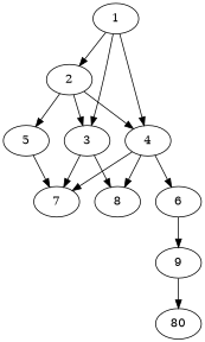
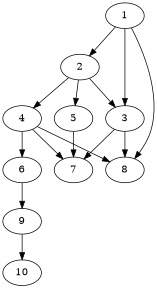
  digraph {
    1 [alpha=0.11 expect_size=17968128]
    3 [alpha=0.01 expect_size=44796928]
    4 [alpha=0.18 expect_size=21865472]
    2 [alpha=0.02 expect_size=34789376]
    7 [alpha=0.17 expect_size=48431104]
    8 [alpha=0.15 expect_size=42956800]
    6 [alpha=0.06 expect_size=24400896]
    5 [alpha=0.14 expect_size=40783872]
    9 [alpha=0.04 expect_size=12734464]
-   10 [alpha=0.05 expect_size=38244352 label=80]
+   10 [alpha=0.05 expect_size=38244352]
    1 -> 3
-   1 -> 4
+   1 -> 8
    1 -> 2
    3 -> 7
    3 -> 8
    4 -> 7
    4 -> 8
    4 -> 6
    2 -> 3
    2 -> 4
    2 -> 5
    6 -> 9
    5 -> 7
    9 -> 10
  }
